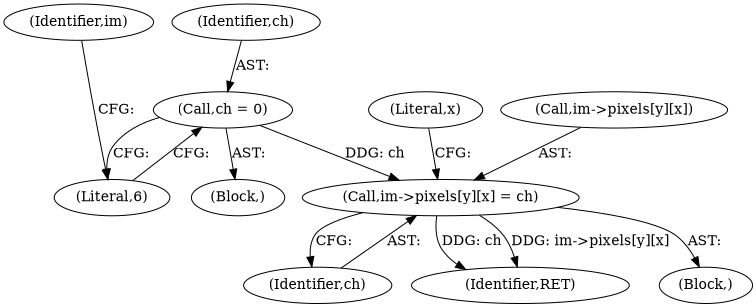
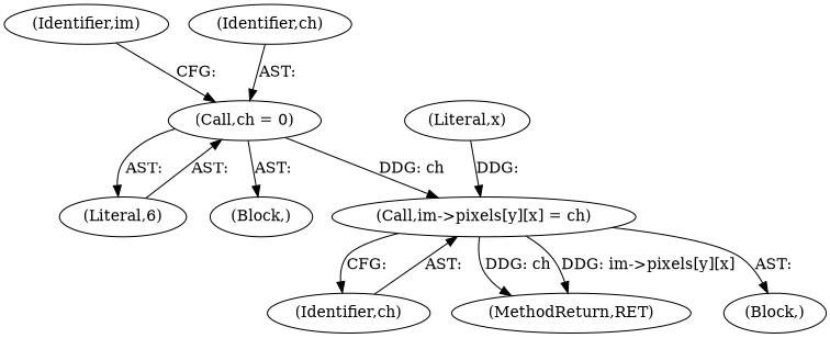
  digraph {
    n1 [label="(Call,im->pixels[y][x] = ch)"]
    n2 [label="(Identifier,ch)"]
-   n3 [label="(Identifier,RET)"]
+   n3 [label="(MethodReturn,RET)"]
    n4 [label="(Block,)"]
    n5 [label="(Call,ch = 0)"]
    n6 [label="(Literal,6)"]
    n7 [label="(Block,)"]
    n8 [label="(Literal,x)"]
    n9 [label="(Identifier,ch)"]
    n10 [label="(Identifier,im)"]
-   n11 [label="(Call,im->pixels[y][x])"]
    n1 -> n2 [label="CFG: "]
    n1 -> n3 [label="DDG: ch"]
    n1 -> n3 [label="DDG: im->pixels[y][x]"]
    n1 -> n4 [label="AST: "]
    n2 -> n1 [label="AST: "]
    n5 -> n1 [label="DDG: ch"]
-   n5 -> n6 [label="CFG: "]
+   n5 -> n6 [label="AST: "]
    n5 -> n7 [label="AST: "]
-   n6 -> n5 [label="CFG: "]
-   n8 -> n1 [label="CFG: "]
+   n6 -> n5 [label="AST: "]
+   n8 -> n1 [label="DDG: "]
    n9 -> n5 [label="AST: "]
-   n10 -> n6 [label="CFG: "]
-   n11 -> n1 [label="AST: "]
+   n10 -> n5 [label="CFG: "]
  }
